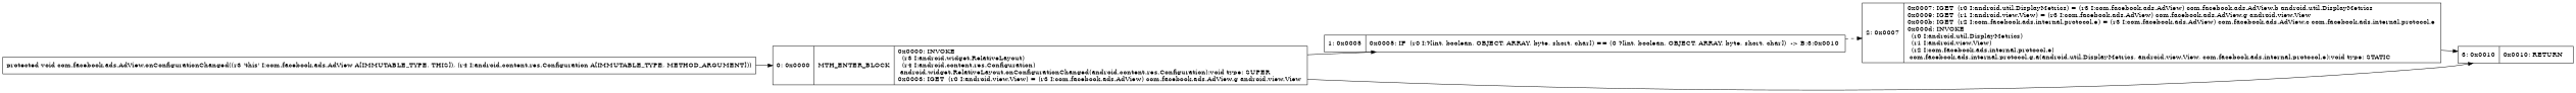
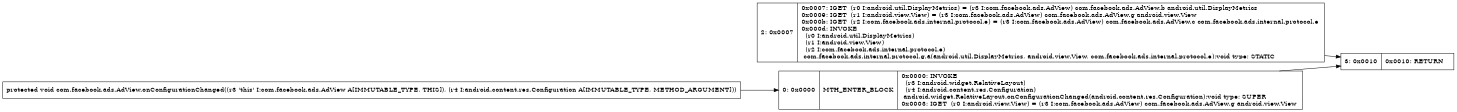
  digraph {
    rankdir=LR
    node [shape=record]
    n1 [label="{0\:\ 0x0000|MTH_ENTER_BLOCK\l|0x0000: INVOKE  \l  (r3 I:android.widget.RelativeLayout)\l  (r4 I:android.content.res.Configuration)\l android.widget.RelativeLayout.onConfigurationChanged(android.content.res.Configuration):void type: SUPER \l0x0003: IGET  (r0 I:android.view.View) = (r3 I:com.facebook.ads.AdView) com.facebook.ads.AdView.g android.view.View \l}"]
-   n2 [label="{1\:\ 0x0005|0x0005: IF  (r0 I:?[int, boolean, OBJECT, ARRAY, byte, short, char]) == (0 ?[int, boolean, OBJECT, ARRAY, byte, short, char])  \-\> B:3:0x0010 \l}"]
    n3 [label="{3\:\ 0x0010|0x0010: RETURN   \l}"]
    n4 [label="{2\:\ 0x0007|0x0007: IGET  (r0 I:android.util.DisplayMetrics) = (r3 I:com.facebook.ads.AdView) com.facebook.ads.AdView.b android.util.DisplayMetrics \l0x0009: IGET  (r1 I:android.view.View) = (r3 I:com.facebook.ads.AdView) com.facebook.ads.AdView.g android.view.View \l0x000b: IGET  (r2 I:com.facebook.ads.internal.protocol.e) = (r3 I:com.facebook.ads.AdView) com.facebook.ads.AdView.c com.facebook.ads.internal.protocol.e \l0x000d: INVOKE  \l  (r0 I:android.util.DisplayMetrics)\l  (r1 I:android.view.View)\l  (r2 I:com.facebook.ads.internal.protocol.e)\l com.facebook.ads.internal.protocol.g.a(android.util.DisplayMetrics, android.view.View, com.facebook.ads.internal.protocol.e):void type: STATIC \l}"]
    n5 [label="{protected void com.facebook.ads.AdView.onConfigurationChanged((r3 'this' I:com.facebook.ads.AdView A[IMMUTABLE_TYPE, THIS]), (r4 I:android.content.res.Configuration A[IMMUTABLE_TYPE, METHOD_ARGUMENT])) }"]
-   n1 -> n2
    n1 -> n3
-   n2 -> n4 [style=dashed]
    n4 -> n3
    n5 -> n1
  }
